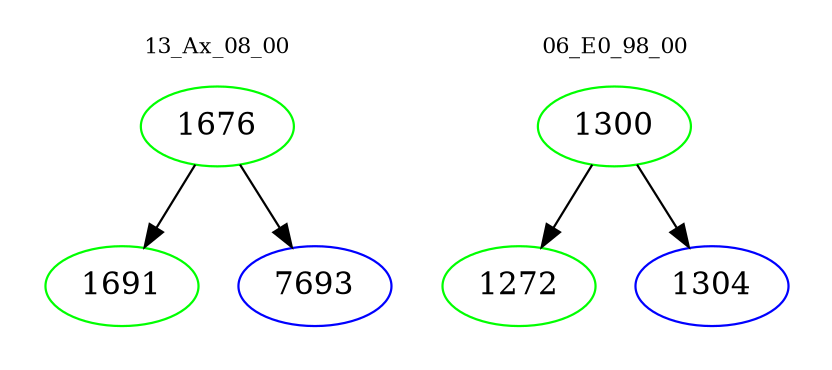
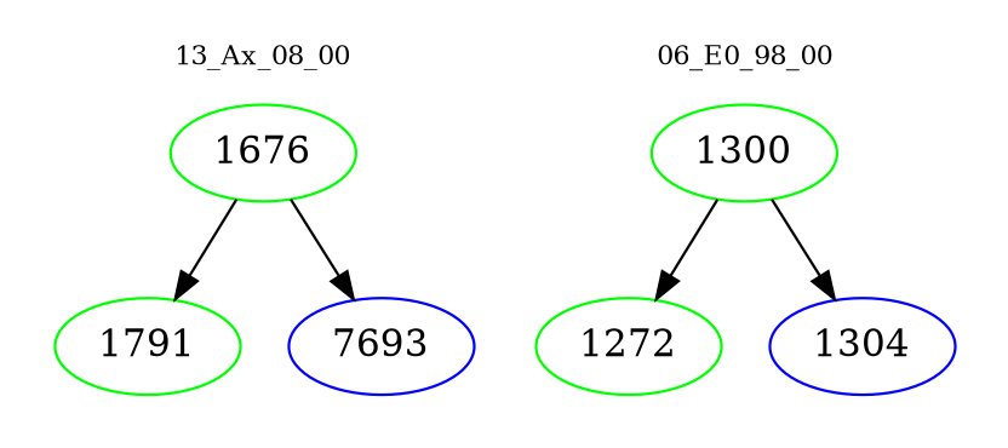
  digraph {
    node [color=green]
    edge [color=black]
    n1 [label=1676]
-   n2 [label=1691]
+   n2 [label=1791]
    n3 [color=blue label=7693]
    n4 [label=1300]
    n5 [label=1272]
    n6 [color=blue label=1304]
    subgraph cluster_1 {
      color=white
      fontsize=10
      label="13_Ax_08_00"
      n1
      n2
      n3
    }
    subgraph cluster_2 {
      color=white
      fontsize=10
      label="06_E0_98_00"
      n4
      n5
      n6
    }
    n1 -> n2
    n1 -> n3
    n4 -> n5
    n4 -> n6
  }
